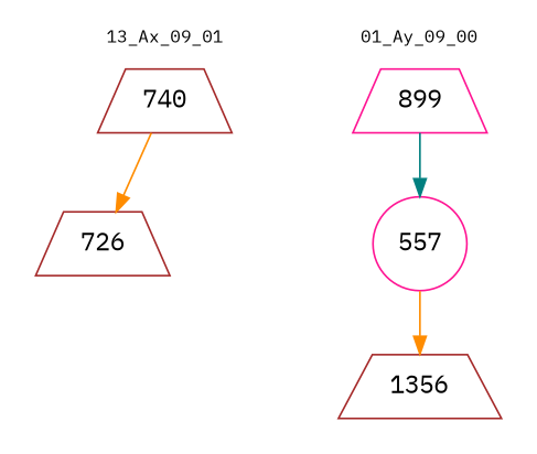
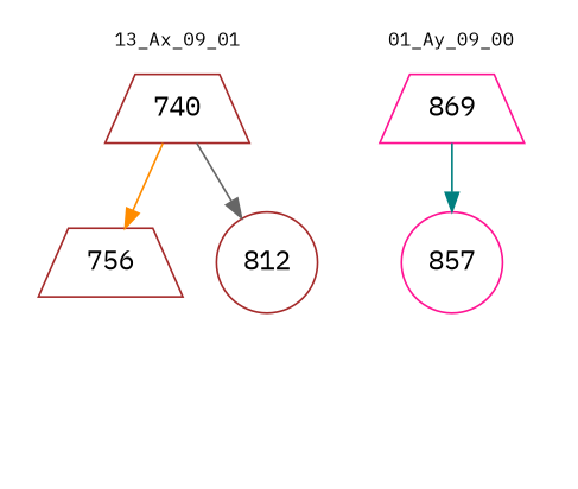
  digraph {
    fontname="IBM Plex Mono"
    node [color=brown fontname="IBM Plex Mono" shape=trapezium]
    edge [color=darkorange fontname="IBM Plex Mono"]
-   n1 [label=726]
+   n1 [label=756]
    n2 [label=740]
-   n4 [color=deeppink label=899]
-   n5 [color=deeppink label=557 shape=circle]
-   n6 [label=1356]
+   n3 [label=812 shape=circle]
+   n4 [color=deeppink label=869]
+   n5 [color=deeppink label=857 shape=circle]
    subgraph cluster_1 {
      color=white
      fontsize=10
      label="13_Ax_09_01"
      n1
      n2
+     n3
    }
    subgraph cluster_2 {
      color=white
      fontsize=10
      label="01_Ay_09_00"
      n4
      n5
-     n6
    }
    n2 -> n1
+   n2 -> n3 [color=gray40]
    n4 -> n5 [color=teal]
-   n5 -> n6
  }
